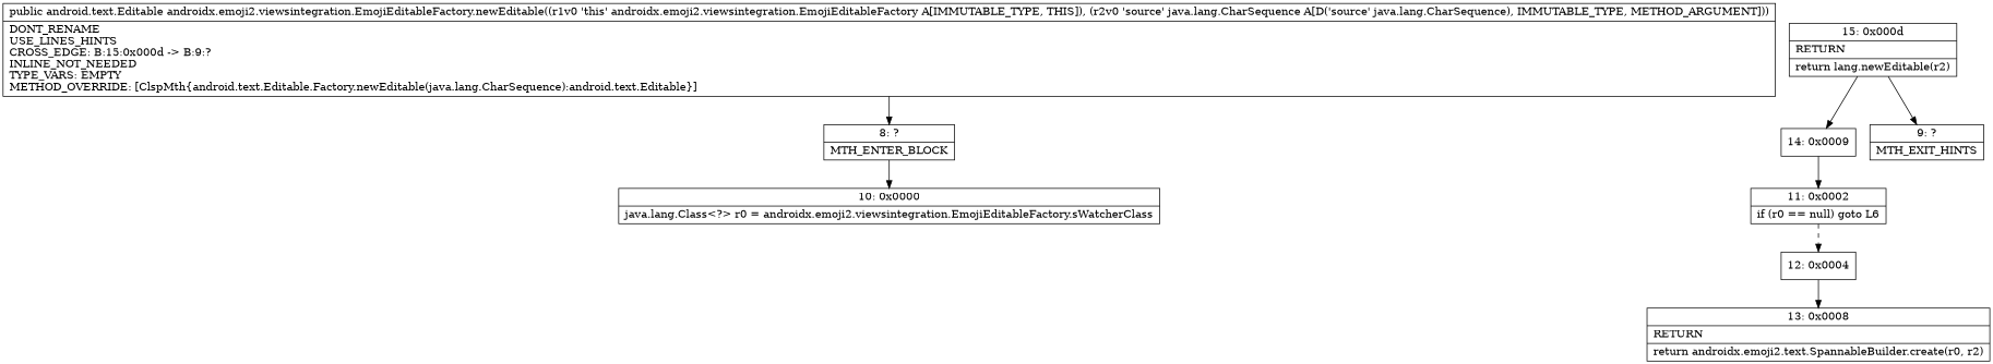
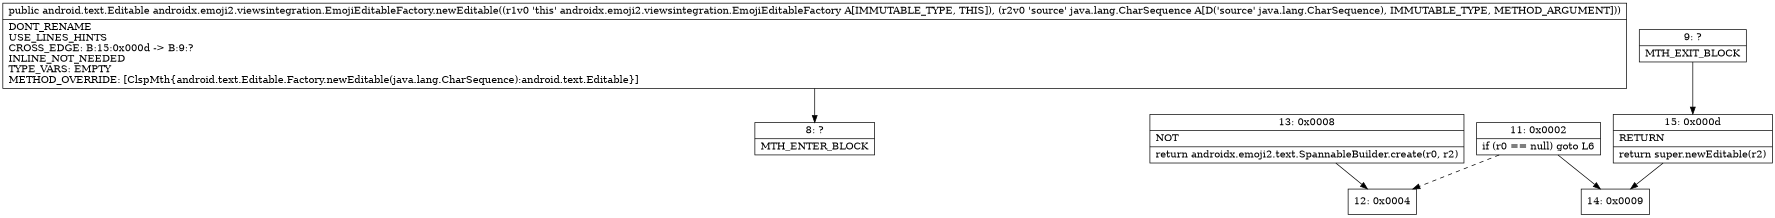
  digraph {
    node [shape=record]
    n1 [label="{8\:\ ?|MTH_ENTER_BLOCK\l}"]
-   n2 [label="{10\:\ 0x0000|java.lang.Class\<?\> r0 = androidx.emoji2.viewsintegration.EmojiEditableFactory.sWatcherClass\l}"]
    n3 [label="{11\:\ 0x0002|if (r0 == null) goto L6\l}"]
    n4 [label="{12\:\ 0x0004}"]
    n5 [label="{14\:\ 0x0009}"]
-   n6 [label="{13\:\ 0x0008|RETURN\l|return androidx.emoji2.text.SpannableBuilder.create(r0, r2)\l}"]
-   n7 [label="{9\:\ ?|MTH_EXIT_HINTS\l}"]
-   n8 [label="{15\:\ 0x000d|RETURN\l|return lang.newEditable(r2)\l}"]
+   n6 [label="{13\:\ 0x0008|NOT\l|return androidx.emoji2.text.SpannableBuilder.create(r0, r2)\l}"]
+   n7 [label="{9\:\ ?|MTH_EXIT_BLOCK\l}"]
+   n8 [label="{15\:\ 0x000d|RETURN\l|return super.newEditable(r2)\l}"]
    n9 [label="{public android.text.Editable androidx.emoji2.viewsintegration.EmojiEditableFactory.newEditable((r1v0 'this' androidx.emoji2.viewsintegration.EmojiEditableFactory A[IMMUTABLE_TYPE, THIS]), (r2v0 'source' java.lang.CharSequence A[D('source' java.lang.CharSequence), IMMUTABLE_TYPE, METHOD_ARGUMENT]))  | DONT_RENAME\lUSE_LINES_HINTS\lCROSS_EDGE: B:15:0x000d \-\> B:9:?\lINLINE_NOT_NEEDED\lTYPE_VARS: EMPTY\lMETHOD_OVERRIDE: [ClspMth\{android.text.Editable.Factory.newEditable(java.lang.CharSequence):android.text.Editable\}]\l}"]
-   n1 -> n2
    n3 -> n4 [style=dashed]
-   n5 -> n3
-   n4 -> n6
+   n3 -> n5
+   n6 -> n4
    n8 -> n5
-   n8 -> n7
+   n7 -> n8
    n9 -> n1
  }
